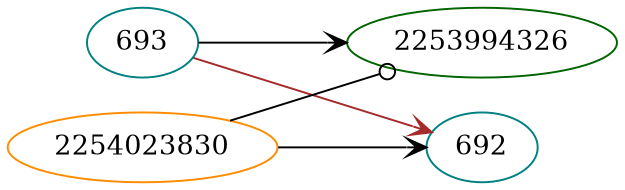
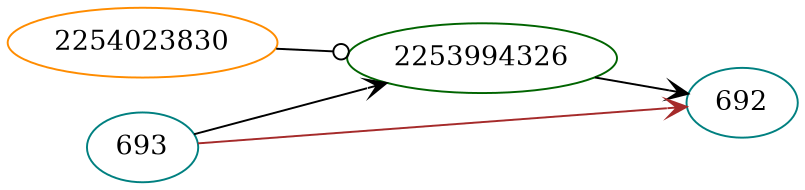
  strict digraph {
    rankdir=LR
    node [color=teal]
    edge [arrowhead=vee color=black]
    2253994326 [color=darkgreen]
    692
    693
    n4 [color=darkorange label=2254023830]
-   n4 -> 692
+   2253994326 -> 692
    693 -> 2253994326
    693 -> 692 [color=brown]
    n4 -> 2253994326 [arrowhead=odot]
  }
